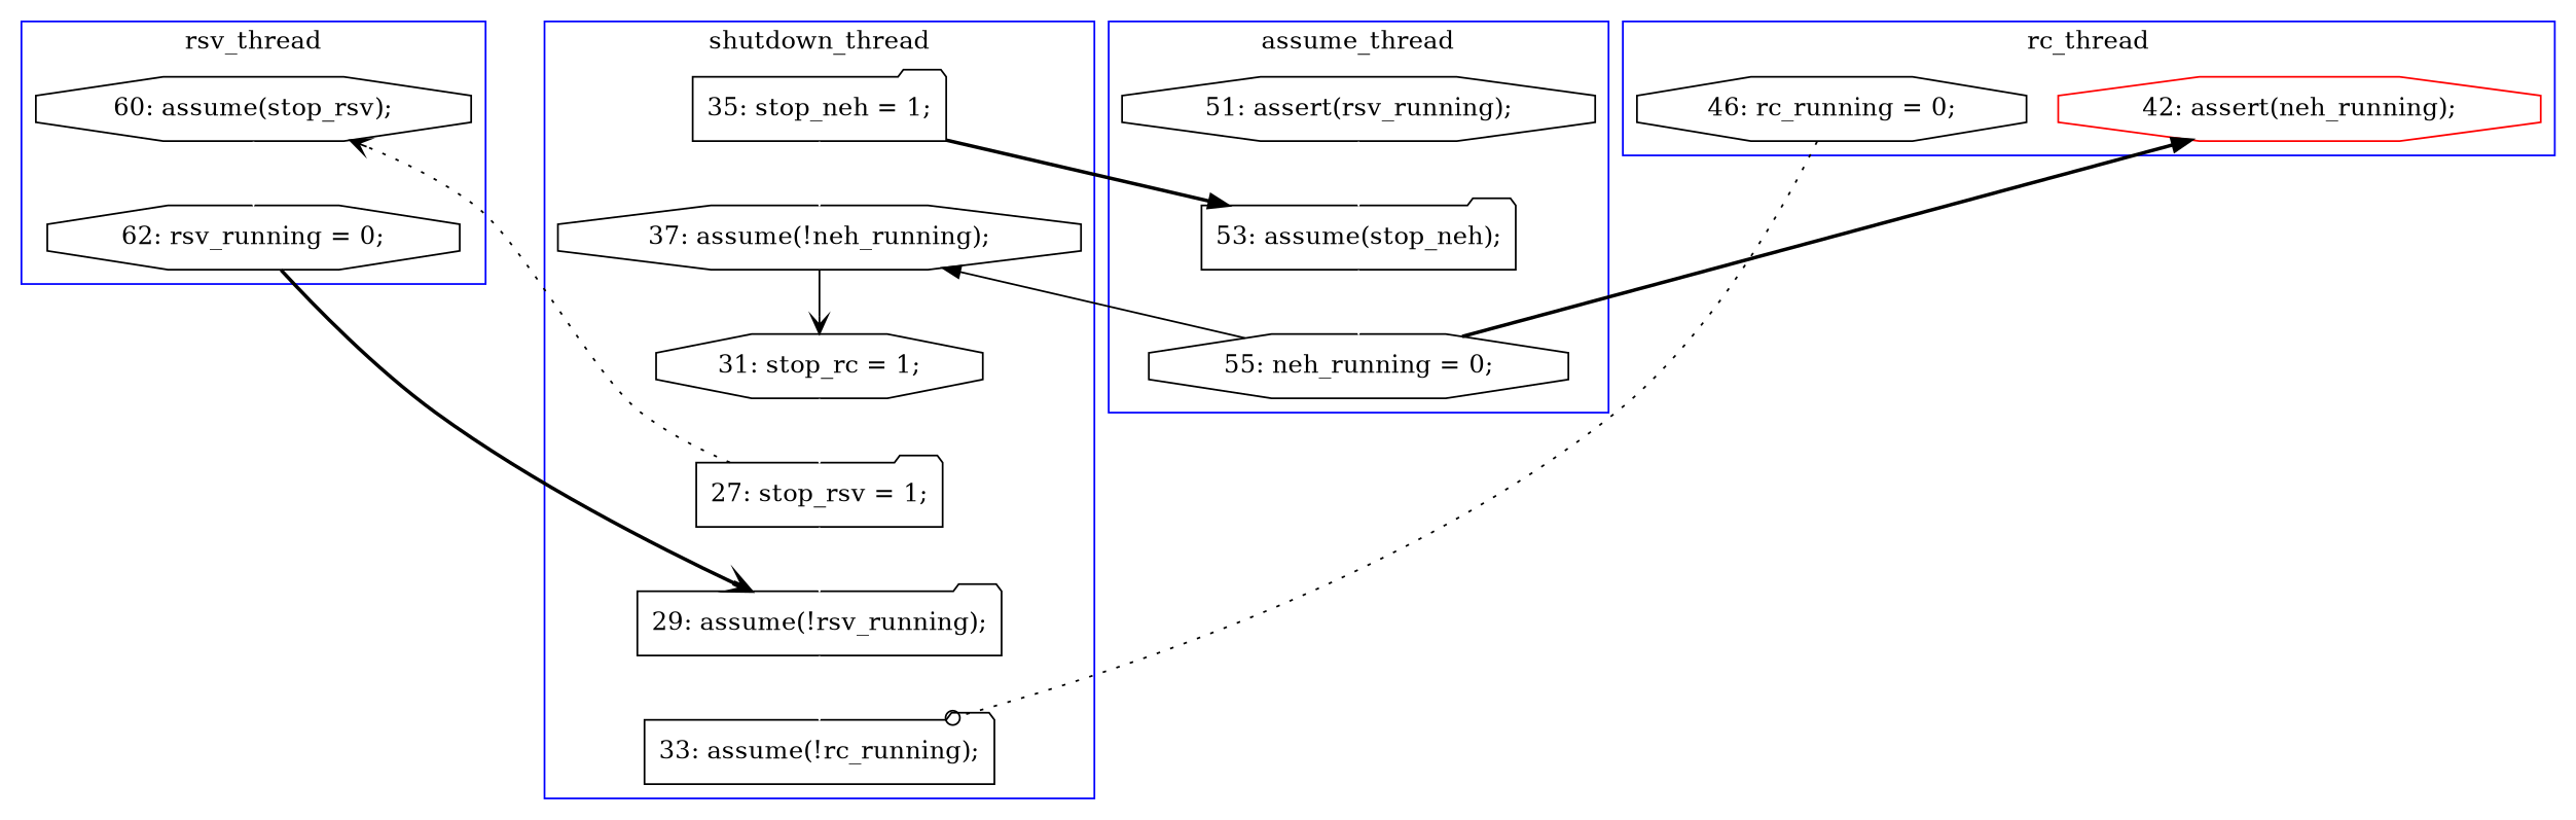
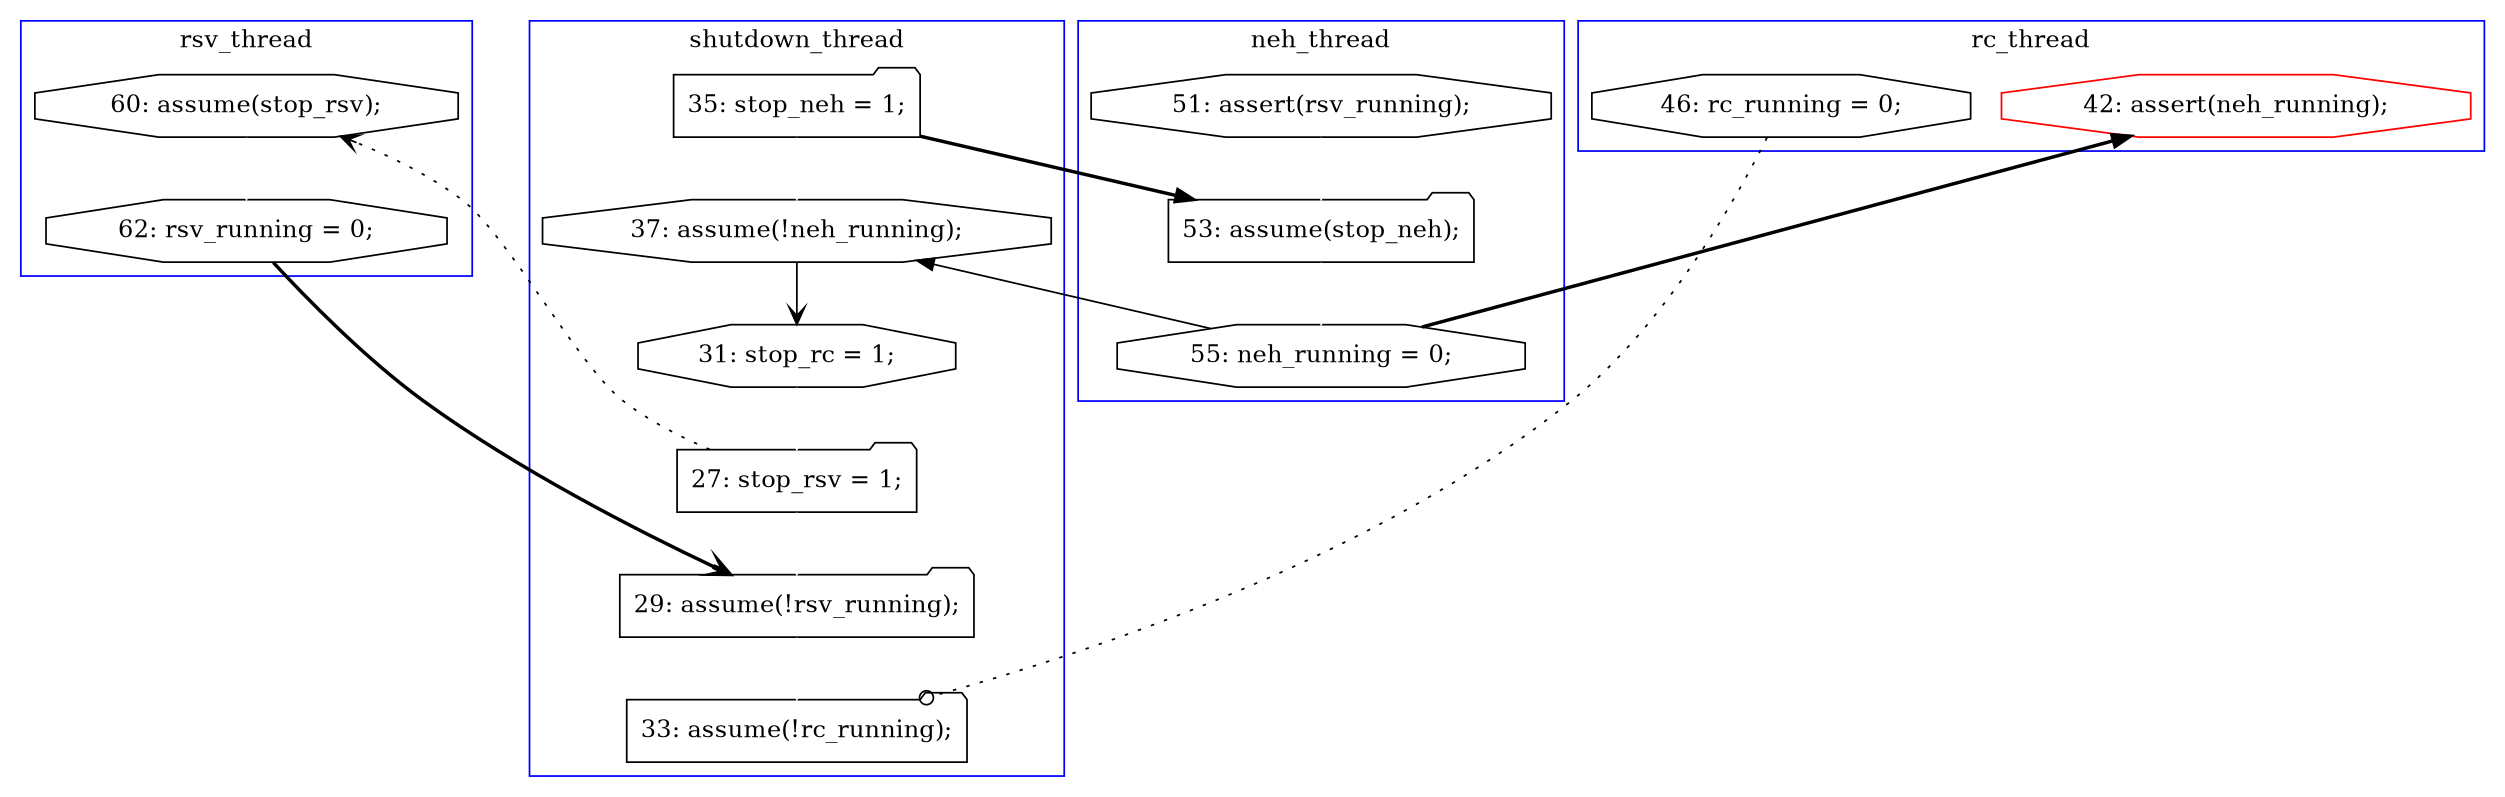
  digraph {
    node [shape=octagon]
    edge [color=white style=solid]
    n1 [label="60: assume(stop_rsv);"]
    n2 [label="62: rsv_running = 0;"]
    n3 [label="55: neh_running = 0;"]
    n4 [label="53: assume(stop_neh);" shape=folder]
    n5 [label="51: assert(rsv_running);"]
    n6 [label="27: stop_rsv = 1;" shape=folder]
    n7 [label="29: assume(!rsv_running);" shape=folder]
    n8 [label="35: stop_neh = 1;" shape=folder]
    n9 [label="37: assume(!neh_running);"]
    n10 [label="33: assume(!rc_running);" shape=folder]
    n11 [label="31: stop_rc = 1;"]
    n12 [color=red label="42: assert(neh_running);"]
    n13 [label="46: rc_running = 0;"]
    subgraph cluster_1 {
      color=blue
      label=rsv_thread
      n1
      n2
    }
    subgraph cluster_2 {
      color=blue
-     label=assume_thread
+     label=neh_thread
      n3
      n4
      n5
    }
    subgraph cluster_3 {
      color=blue
      label=shutdown_thread
      n6
      n7
      n8
      n9
      n10
      n11
    }
    subgraph cluster_4 {
      color=blue
      label=rc_thread
      n12
      n13
    }
    n1 -> n2
    n2 -> n7 [arrowhead=vee color=black constraint=false style=bold]
    n3 -> n9 [arrowhead=normal color=black constraint=false]
    n3 -> n12 [arrowhead=normal color=black constraint=false style=bold]
    n4 -> n3
    n5 -> n4
    n6 -> n1 [arrowhead=vee color=black constraint=false style=dotted]
    n6 -> n7
    n7 -> n10
    n8 -> n4 [arrowhead=normal color=black constraint=false style=bold]
    n8 -> n9
    n9 -> n11 [arrowhead=vee color=black]
    n11 -> n6
    n13 -> n10 [arrowhead=odot color=black constraint=false style=dotted]
  }
